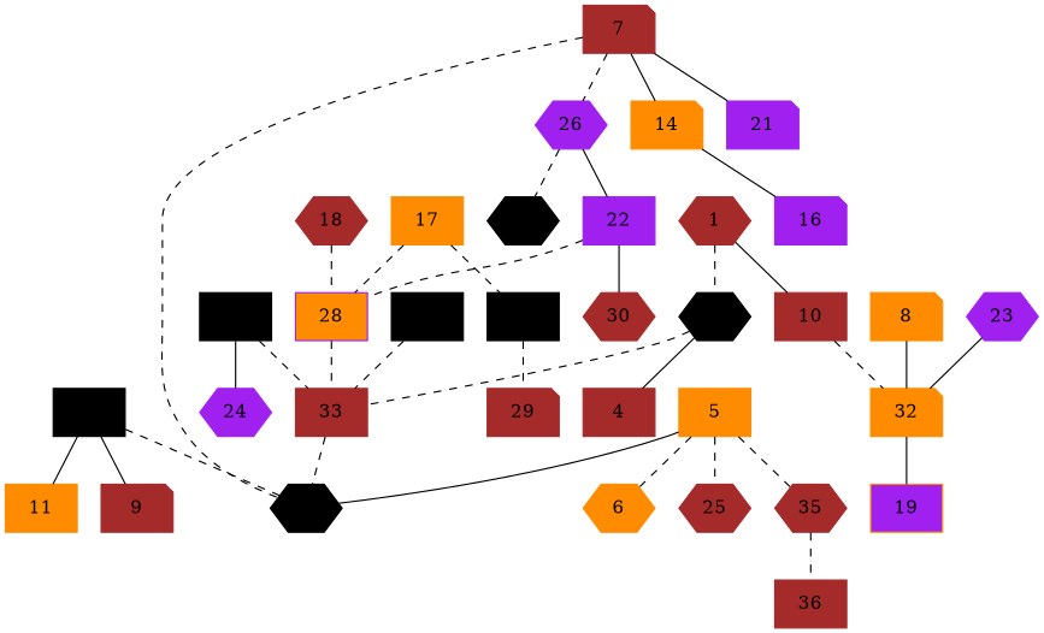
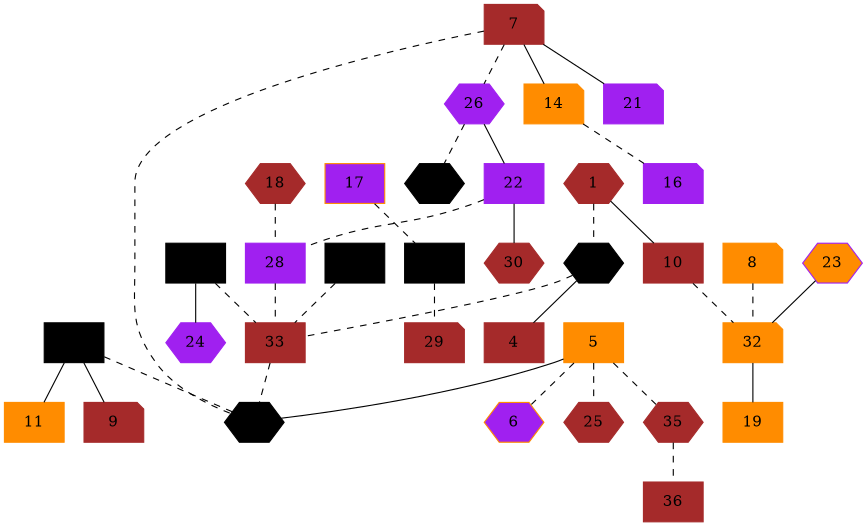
  graph {
    node [color=brown shape=box style=filled]
    edge [style=dashed weight=1.0]
    1 [shape=hexagon]
    2 [color=black shape=hexagon]
    10
    4
    33
    32 [color=darkorange shape=note]
    34 [color=black shape=hexagon]
    3 [color=black]
    9 [shape=note]
    11 [color=darkorange]
    5 [color=darkorange]
-   6 [color=darkorange shape=hexagon]
+   6 [color=darkorange shape=hexagon fillcolor=purple]
    25 [shape=hexagon]
    35 [shape=hexagon]
    36
-   19 [color=darkorange fillcolor=purple]
+   19 [color=darkorange]
    7 [shape=note]
    14 [color=darkorange shape=note]
    21 [color=purple shape=note]
    26 [color=purple shape=hexagon]
    16 [color=purple shape=note]
    22 [color=purple]
    31 [color=black shape=hexagon]
    8 [color=darkorange shape=note]
    12 [color=black]
    24 [color=purple shape=hexagon]
    15 [color=black]
-   17 [color=darkorange]
+   17 [color=darkorange fillcolor=purple]
    20 [color=black]
-   28 [color=purple fillcolor=darkorange]
+   28 [color=purple]
    29 [shape=note]
    18 [shape=hexagon]
    30 [shape=hexagon]
-   23 [color=purple shape=hexagon]
+   23 [color=purple shape=hexagon fillcolor=darkorange]
    1 -- 2
    1 -- 10 [style=solid]
    2 -- 4 [style=solid]
    2 -- 33
    10 -- 32
    33 -- 34
    32 -- 19 [style=solid]
    3 -- 34
    3 -- 9 [style=solid]
    3 -- 11 [style=solid]
    5 -- 34 [style=solid]
    5 -- 6
    5 -- 25
    5 -- 35
    35 -- 36
    7 -- 34
    7 -- 14 [style=solid]
    7 -- 21 [style=solid]
    7 -- 26
-   14 -- 16 [style=solid]
+   14 -- 16
    26 -- 22 [style=solid]
    26 -- 31
    22 -- 28
    22 -- 30 [style=solid]
-   8 -- 32 [style=solid]
+   8 -- 32
    12 -- 33
    12 -- 24 [style=solid]
    15 -- 33
    17 -- 20
-   17 -- 28
    20 -- 29
    28 -- 33
    18 -- 28
    23 -- 32 [style=solid]
  }
